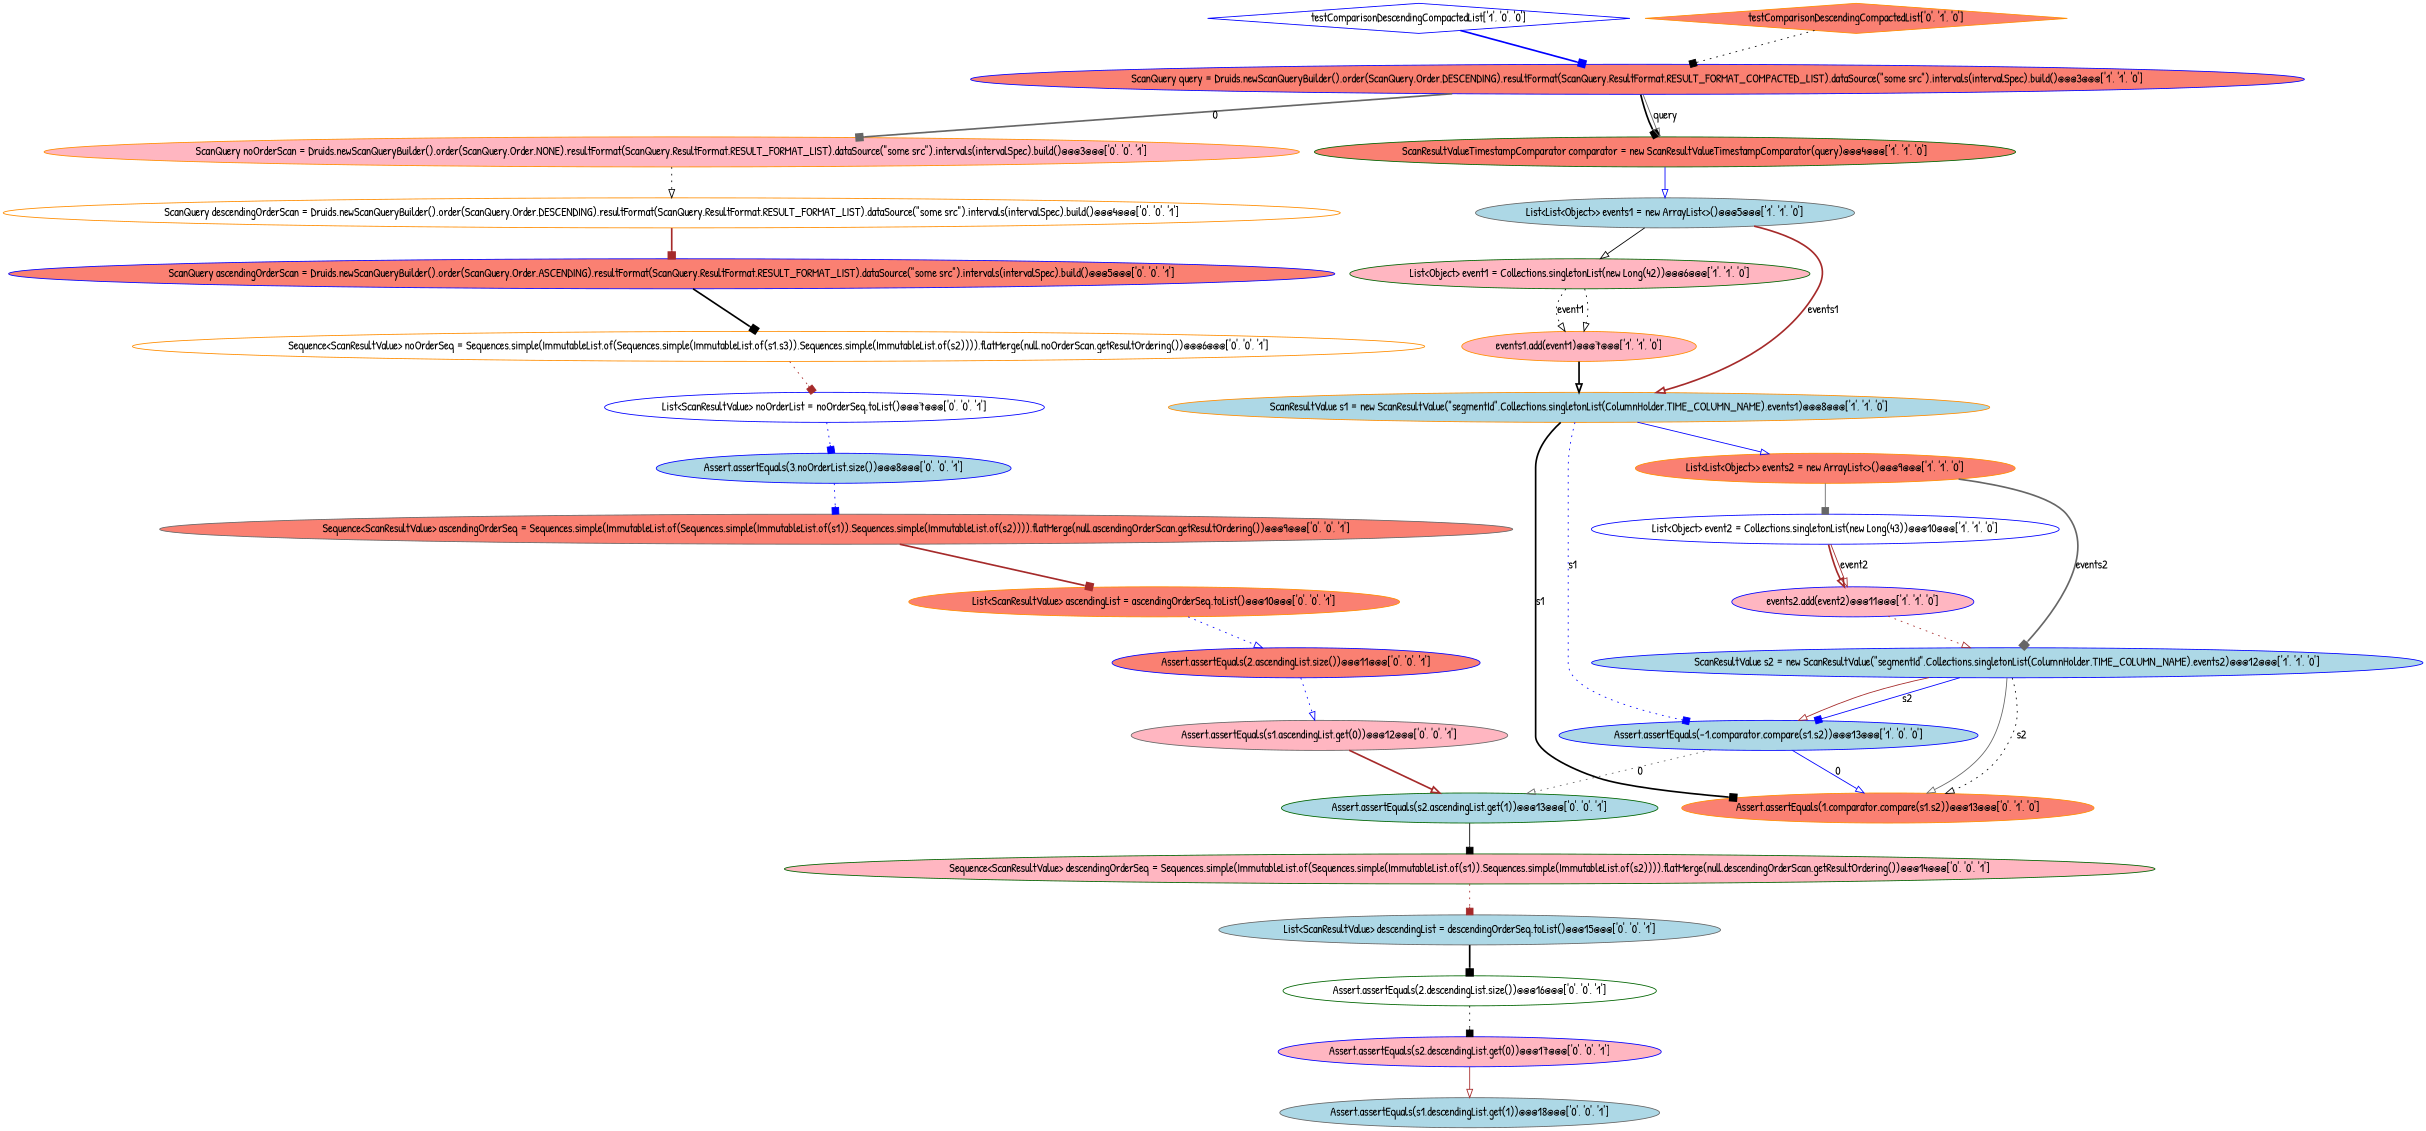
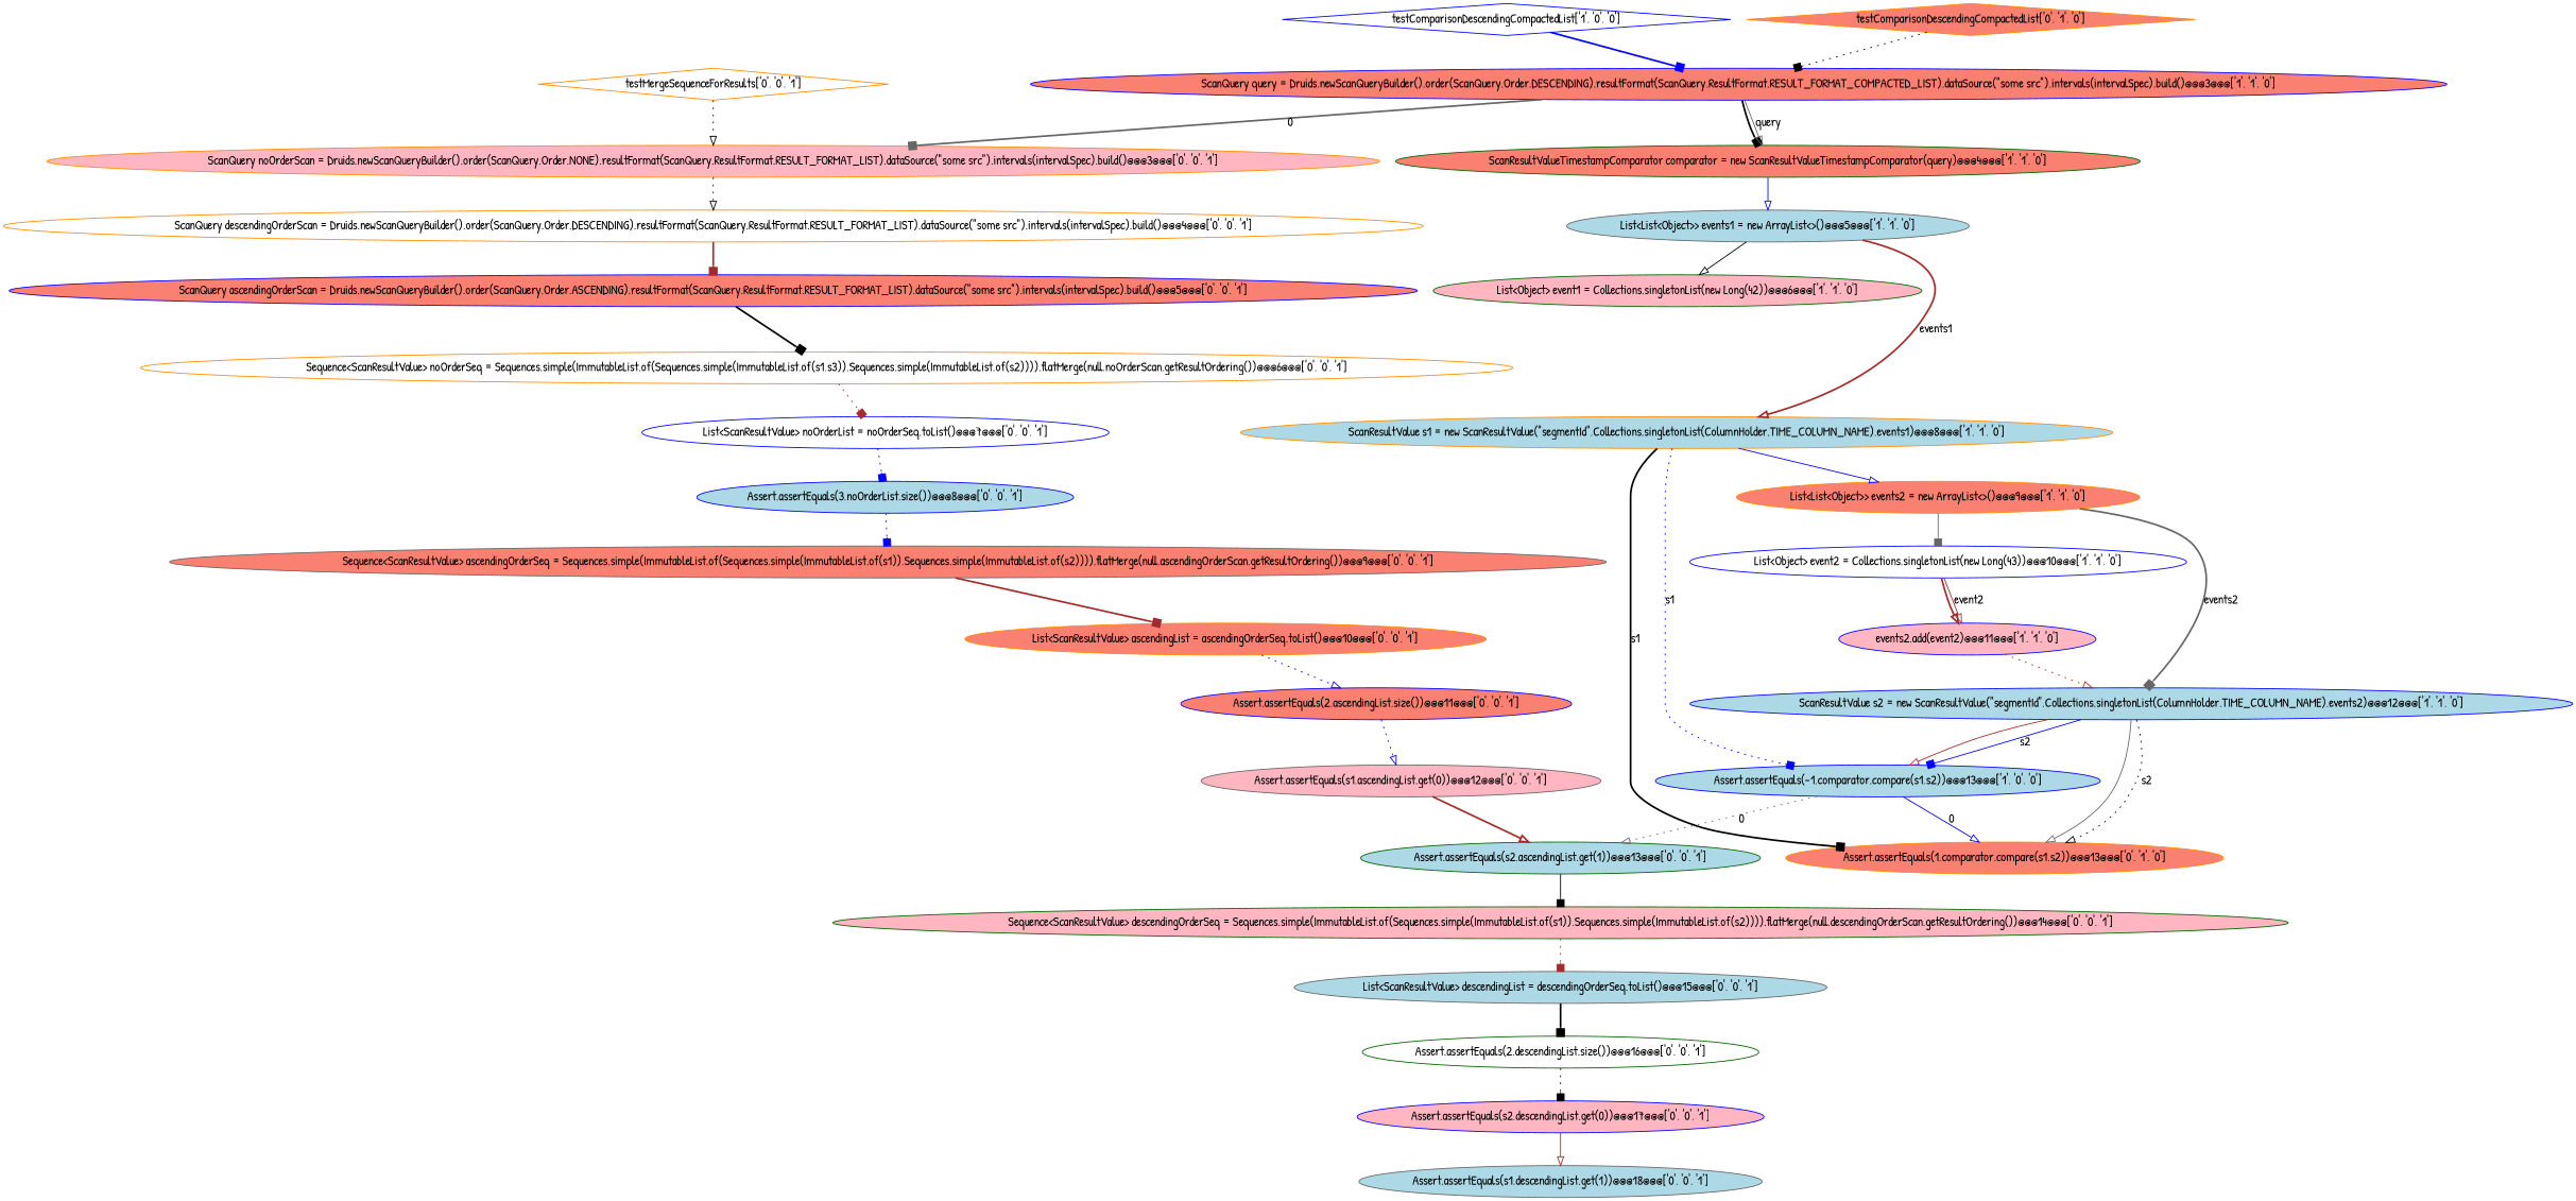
  digraph {
    fontname="Patrick Hand"
    node [color=blue fillcolor=salmon fontname="Patrick Hand" shape=ellipse style=filled]
    edge [arrowhead=onormal color=black fontname="Patrick Hand" style=dotted]
    n1 [color=darkorange label="Assert.assertEquals(1,comparator.compare(s1,s2))@@@13@@@['0', '1', '0']"]
    n2 [color=darkorange fillcolor=white label="Sequence<ScanResultValue> noOrderSeq = Sequences.simple(ImmutableList.of(Sequences.simple(ImmutableList.of(s1,s3)),Sequences.simple(ImmutableList.of(s2)))).flatMerge(null,noOrderScan.getResultOrdering())@@@6@@@['0', '0', '1']"]
    n3 [fillcolor=white label="List<ScanResultValue> noOrderList = noOrderSeq.toList()@@@7@@@['0', '0', '1']"]
    n4 [fillcolor=lightblue label="Assert.assertEquals(3,noOrderList.size())@@@8@@@['0', '0', '1']"]
    n5 [color=gray40 fillcolor=lightblue label="Assert.assertEquals(s1,descendingList.get(1))@@@18@@@['0', '0', '1']"]
    n6 [color=darkgreen fillcolor=white label="Assert.assertEquals(2,descendingList.size())@@@16@@@['0', '0', '1']"]
    n7 [fillcolor=lightpink label="Assert.assertEquals(s2,descendingList.get(0))@@@17@@@['0', '0', '1']"]
    n8 [color=gray40 label="Sequence<ScanResultValue> ascendingOrderSeq = Sequences.simple(ImmutableList.of(Sequences.simple(ImmutableList.of(s1)),Sequences.simple(ImmutableList.of(s2)))).flatMerge(null,ascendingOrderScan.getResultOrdering())@@@9@@@['0', '0', '1']"]
    n9 [color=darkorange fillcolor=lightpink label="ScanQuery noOrderScan = Druids.newScanQueryBuilder().order(ScanQuery.Order.NONE).resultFormat(ScanQuery.ResultFormat.RESULT_FORMAT_LIST).dataSource(\"some src\").intervals(intervalSpec).build()@@@3@@@['0', '0', '1']"]
    n10 [color=darkorange fillcolor=white label="ScanQuery descendingOrderScan = Druids.newScanQueryBuilder().order(ScanQuery.Order.DESCENDING).resultFormat(ScanQuery.ResultFormat.RESULT_FORMAT_LIST).dataSource(\"some src\").intervals(intervalSpec).build()@@@4@@@['0', '0', '1']"]
    n11 [label="ScanQuery ascendingOrderScan = Druids.newScanQueryBuilder().order(ScanQuery.Order.ASCENDING).resultFormat(ScanQuery.ResultFormat.RESULT_FORMAT_LIST).dataSource(\"some src\").intervals(intervalSpec).build()@@@5@@@['0', '0', '1']"]
    n12 [color=gray40 fillcolor=lightblue label="List<ScanResultValue> descendingList = descendingOrderSeq.toList()@@@15@@@['0', '0', '1']"]
    n13 [fillcolor=lightblue label="Assert.assertEquals(-1,comparator.compare(s1,s2))@@@13@@@['1', '0', '0']"]
    n14 [color=darkgreen fillcolor=lightblue label="Assert.assertEquals(s2,ascendingList.get(1))@@@13@@@['0', '0', '1']"]
    n15 [color=darkgreen fillcolor=lightpink label="Sequence<ScanResultValue> descendingOrderSeq = Sequences.simple(ImmutableList.of(Sequences.simple(ImmutableList.of(s1)),Sequences.simple(ImmutableList.of(s2)))).flatMerge(null,descendingOrderScan.getResultOrdering())@@@14@@@['0', '0', '1']"]
+   n16 [color=darkorange fillcolor=white label="testMergeSequenceForResults['0', '0', '1']" shape=diamond]
    n17 [fillcolor=white label="testComparisonDescendingCompactedList['1', '0', '0']" shape=diamond]
    n18 [label="ScanQuery query = Druids.newScanQueryBuilder().order(ScanQuery.Order.DESCENDING).resultFormat(ScanQuery.ResultFormat.RESULT_FORMAT_COMPACTED_LIST).dataSource(\"some src\").intervals(intervalSpec).build()@@@3@@@['1', '1', '0']"]
    n19 [color=darkgreen label="ScanResultValueTimestampComparator comparator = new ScanResultValueTimestampComparator(query)@@@4@@@['1', '1', '0']"]
    n20 [fillcolor=lightblue label="ScanResultValue s2 = new ScanResultValue(\"segmentId\",Collections.singletonList(ColumnHolder.TIME_COLUMN_NAME),events2)@@@12@@@['1', '1', '0']"]
    n21 [color=darkorange label="List<ScanResultValue> ascendingList = ascendingOrderSeq.toList()@@@10@@@['0', '0', '1']"]
    n22 [color=darkorange label="testComparisonDescendingCompactedList['0', '1', '0']" shape=diamond]
    n23 [fillcolor=white label="List<Object> event2 = Collections.singletonList(new Long(43))@@@10@@@['1', '1', '0']"]
    n24 [fillcolor=lightpink label="events2.add(event2)@@@11@@@['1', '1', '0']"]
    n25 [color=gray40 fillcolor=lightpink label="Assert.assertEquals(s1,ascendingList.get(0))@@@12@@@['0', '0', '1']"]
    n26 [color=darkorange label="List<List<Object>> events2 = new ArrayList<>()@@@9@@@['1', '1', '0']"]
    n27 [color=darkgreen fillcolor=lightpink label="List<Object> event1 = Collections.singletonList(new Long(42))@@@6@@@['1', '1', '0']"]
-   n28 [color=darkorange fillcolor=lightpink label="events1.add(event1)@@@7@@@['1', '1', '0']"]
    n29 [color=darkorange fillcolor=lightblue label="ScanResultValue s1 = new ScanResultValue(\"segmentId\",Collections.singletonList(ColumnHolder.TIME_COLUMN_NAME),events1)@@@8@@@['1', '1', '0']"]
    n30 [label="Assert.assertEquals(2,ascendingList.size())@@@11@@@['0', '0', '1']"]
    n31 [color=gray40 fillcolor=lightblue label="List<List<Object>> events1 = new ArrayList<>()@@@5@@@['1', '1', '0']"]
    n2 -> n3 [arrowhead=box color=brown]
    n3 -> n4 [arrowhead=box color=blue]
    n4 -> n8 [arrowhead=box color=blue]
    n6 -> n7 [arrowhead=box]
    n7 -> n5 [color=brown style=solid]
    n8 -> n21 [arrowhead=box color=brown style=bold]
    n9 -> n10
    n10 -> n11 [arrowhead=box color=brown style=bold]
    n11 -> n2 [arrowhead=box style=bold]
    n12 -> n6 [arrowhead=box style=bold]
    n13 -> n1 [color=blue label=0 style=solid]
    n13 -> n14 [color=gray40 label=0]
    n14 -> n15 [arrowhead=box style=solid]
    n15 -> n12 [arrowhead=box color=brown]
+   n16 -> n9
    n17 -> n18 [arrowhead=box color=blue style=bold]
    n18 -> n9 [arrowhead=box color=gray40 label=0 style=bold]
    n18 -> n19 [arrowhead=box style=bold]
    n18 -> n19 [color=gray40 label=query style=solid]
    n19 -> n31 [color=blue style=solid]
    n20 -> n1 [color=gray40 style=solid]
    n20 -> n1 [label=s2]
    n20 -> n13 [arrowhead=box color=blue label=s2 style=solid]
    n20 -> n13 [color=brown style=solid]
    n21 -> n30 [color=blue]
    n22 -> n18 [arrowhead=box]
    n23 -> n24 [color=brown label=event2 style=solid]
    n23 -> n24 [color=brown style=bold]
    n24 -> n20 [color=brown]
    n25 -> n14 [color=brown style=bold]
    n26 -> n20 [arrowhead=box color=gray40 label=events2 style=bold]
    n26 -> n23 [arrowhead=box color=gray40 style=solid]
-   n27 -> n28
-   n27 -> n28 [label=event1]
-   n28 -> n29 [style=bold]
    n29 -> n1 [arrowhead=box label=s1 style=bold]
    n29 -> n13 [arrowhead=box color=blue label=s1]
    n29 -> n26 [color=blue style=solid]
    n30 -> n25 [color=blue]
    n31 -> n27 [style=solid]
    n31 -> n29 [color=brown label=events1 style=bold]
  }
